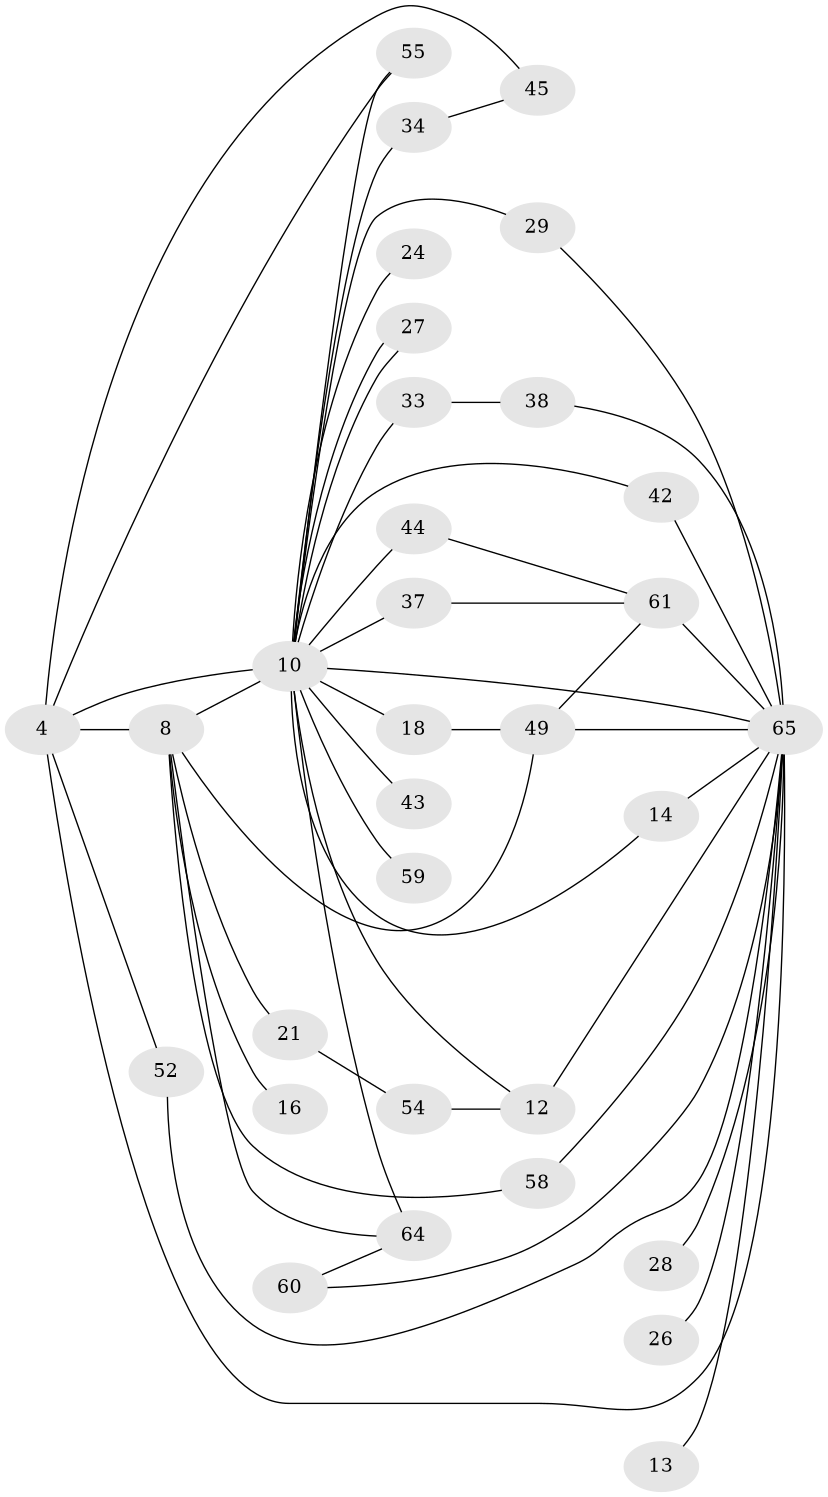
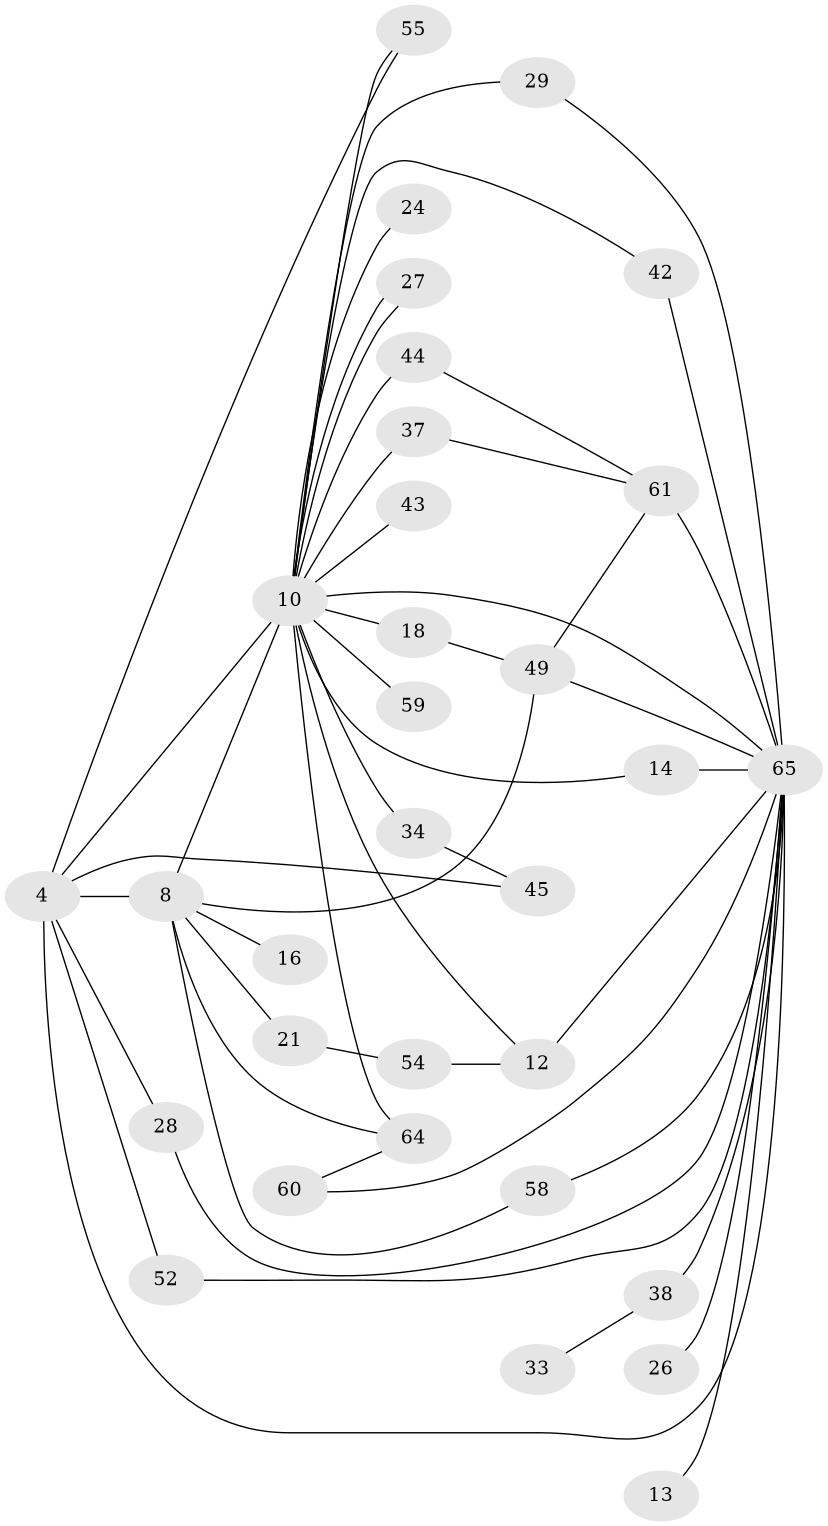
  graph {
    rankdir=LR
    node [color=gray90 style=filled]
    4 [super="+1"]
    8 [super="+2"]
    10 [super="+5+6"]
    28
    45
    52
    55
    65 [super="+25+57+46+62"]
    16
    21
    49 [super="+48"]
    58
    64 [super="+47+35"]
    12
    14
    18
    24
    27
    29
    33
    34 [super="+13"]
    37
    42
    43
    44
    59
    54 [super="+41+30"]
    61 [super="+51"]
    38
    26
    60 [super="+50+53"]
    n32 [label=13]
    4 -- 8 [weight=4]
    4 -- 10 [weight=8]
+   4 -- 28
    4 -- 45
    4 -- 52
    4 -- 55
    4 -- 65 [weight=6]
    8 -- 10 [weight=8]
    8 -- 16 [weight=2]
    8 -- 21
    8 -- 49
    8 -- 58
    8 -- 64
    10 -- 55
    10 -- 65 [weight=15]
    10 -- 64 [weight=3]
    10 -- 12
    10 -- 14
    10 -- 18 [weight=2]
    10 -- 24 [weight=2]
    10 -- 27
    10 -- 27
    10 -- 29
-   10 -- 33 [weight=2]
    10 -- 34 [weight=3]
    10 -- 37 [weight=2]
    10 -- 42
    10 -- 43 [weight=2]
    10 -- 44 [weight=2]
    10 -- 59 [weight=2]
    28 -- 65
    52 -- 65
    21 -- 54
    49 -- 65
    49 -- 61
    58 -- 65
    12 -- 65
    14 -- 65
    18 -- 49
    29 -- 65
    33 -- 38
    34 -- 45
    37 -- 61
    42 -- 65
    44 -- 61
    54 -- 12 [weight=6]
    61 -- 65
    38 -- 65
    26 -- 65 [weight=3]
    60 -- 65 [weight=3]
    60 -- 64
    n32 -- 65 [weight=2]
  }
